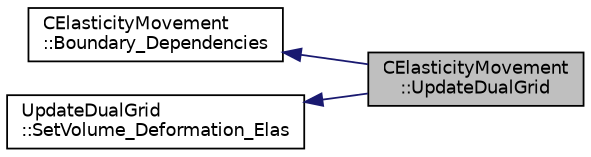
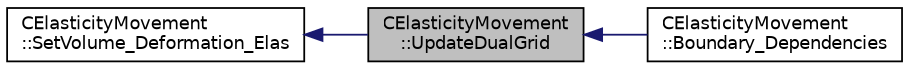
  digraph {
    rankdir=LR
    node [color=black fillcolor=white fontname=Helvetica fontsize=10 shape=record style=filled]
    edge [color=midnightblue dir=back fontname=Helvetica fontsize=10 labelfontname=Helvetica labelfontsize=10 style=solid]
    n1 [fillcolor=grey75 fontcolor=black height=0.2 label="CElasticityMovement\l::UpdateDualGrid" width=0.4]
    n2 [height=0.2 label="CElasticityMovement\l::Boundary_Dependencies" width=0.4]
-   n3 [height=0.2 label="UpdateDualGrid\l::SetVolume_Deformation_Elas" width=0.4]
-   n2 -> n1
+   n3 [height=0.2 label="CElasticityMovement\l::SetVolume_Deformation_Elas" width=0.4]
+   n1 -> n2
    n3 -> n1
  }
